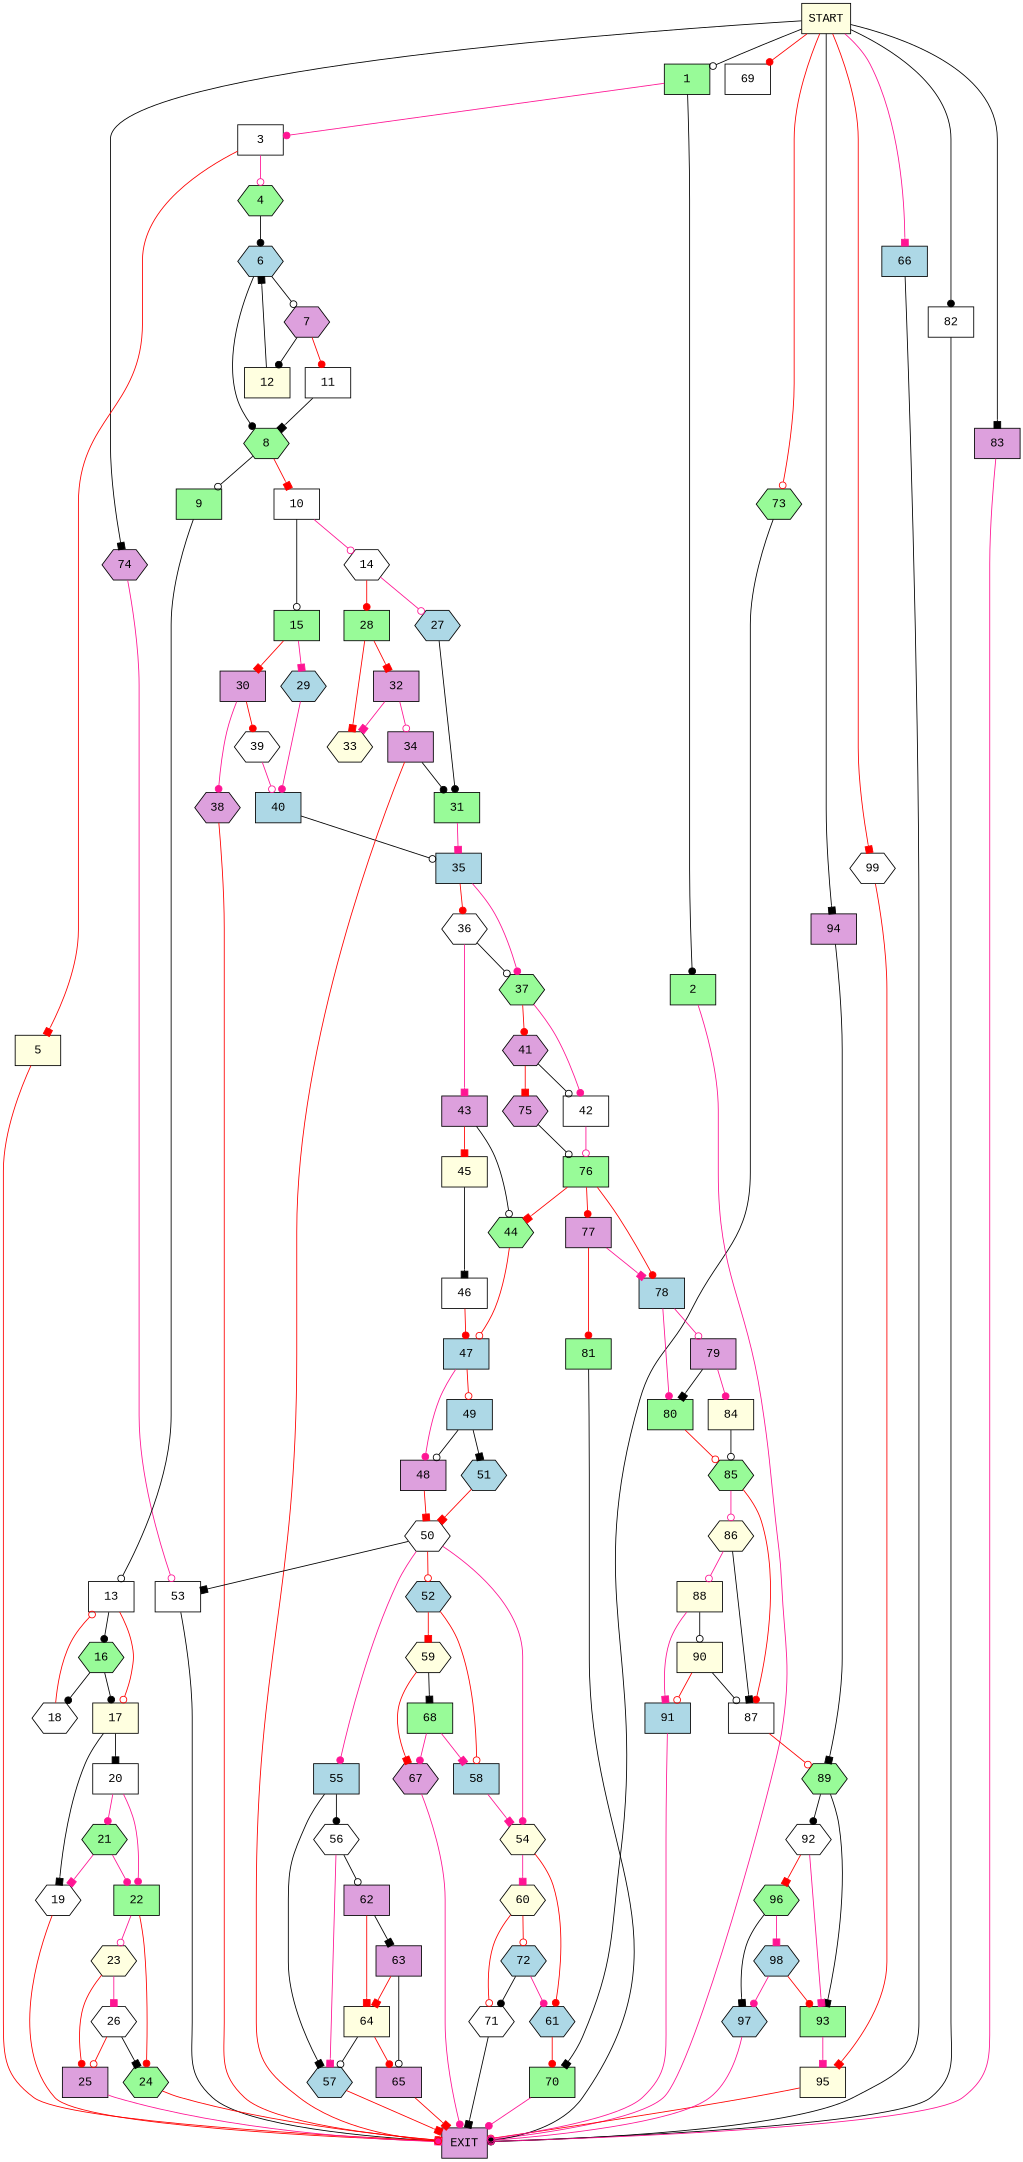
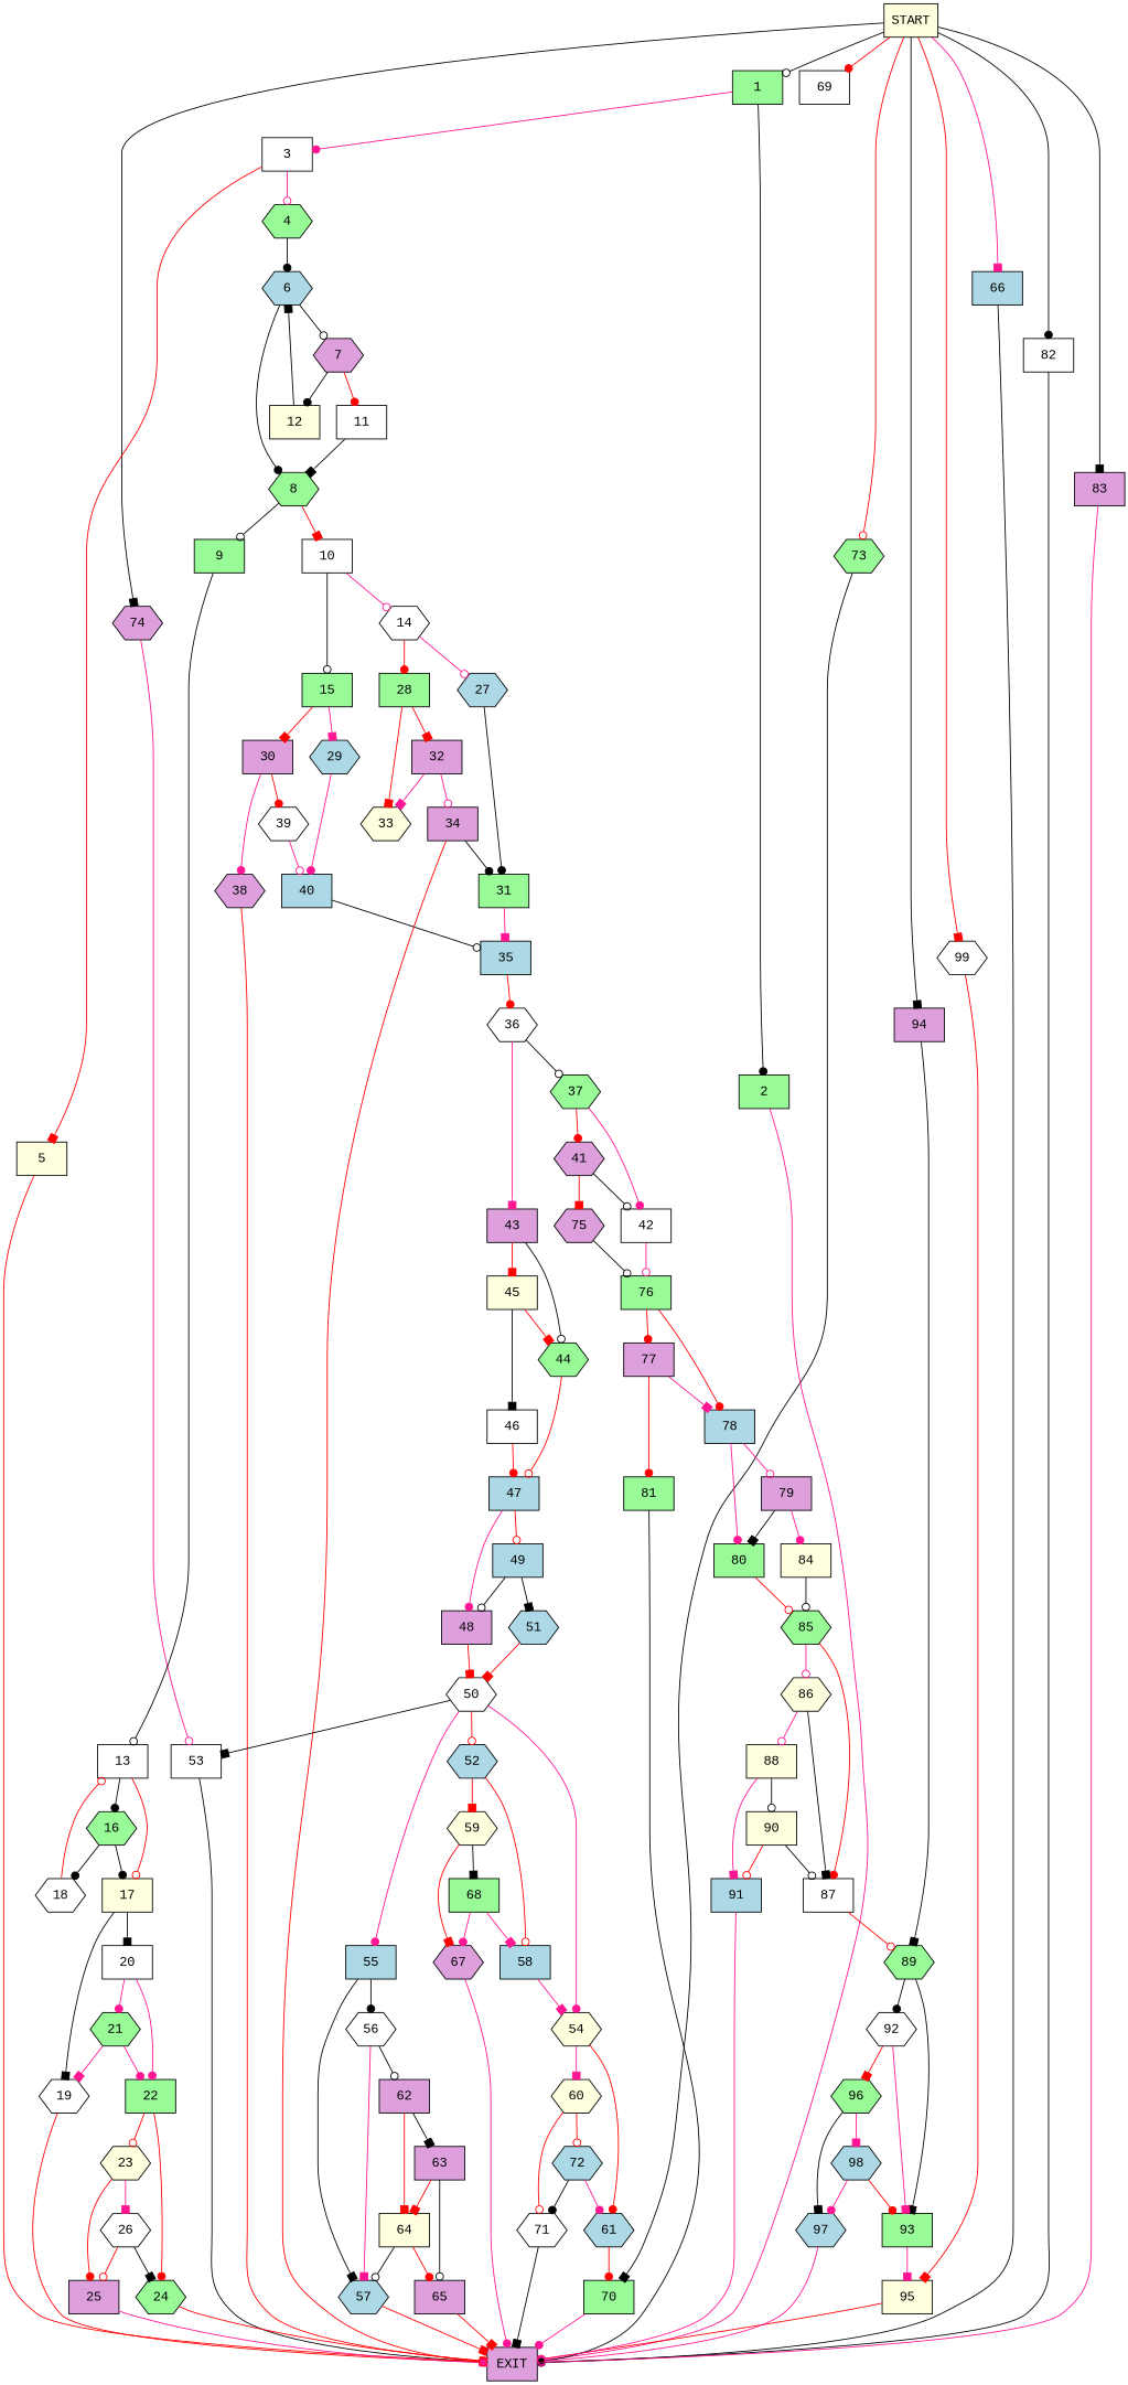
  digraph {
    fontname="Liberation Mono"
    node [fillcolor=palegreen fontname="Liberation Mono" shape=box style=filled]
    edge [arrowhead=box color=red fontname="Liberation Mono"]
    n1 [fillcolor=lightyellow label=START]
    1
    66 [fillcolor=lightblue]
    69 [fillcolor=white]
    73 [shape=hexagon]
    74 [fillcolor=plum shape=hexagon]
    82 [fillcolor=white]
    83 [fillcolor=plum]
    94 [fillcolor=plum]
    99 [fillcolor=white shape=hexagon]
    2
    3 [fillcolor=white]
    n13 [fillcolor=plum label=EXIT]
    70
    53 [fillcolor=white]
    89 [shape=hexagon]
    95 [fillcolor=lightyellow]
    4 [shape=hexagon]
    5 [fillcolor=lightyellow]
    6 [fillcolor=lightblue shape=hexagon]
    7 [fillcolor=plum shape=hexagon]
    8 [shape=hexagon]
    11 [fillcolor=white]
    12 [fillcolor=lightyellow]
    9
    10 [fillcolor=white]
    13 [fillcolor=white]
    14 [fillcolor=white shape=hexagon]
    15
    16 [shape=hexagon]
    17 [fillcolor=lightyellow]
    27 [fillcolor=lightblue shape=hexagon]
    28
    29 [fillcolor=lightblue shape=hexagon]
    30 [fillcolor=plum]
    18 [fillcolor=white shape=hexagon]
    19 [fillcolor=white shape=hexagon]
    20 [fillcolor=white]
    31
    32 [fillcolor=plum]
    33 [fillcolor=lightyellow shape=hexagon]
    40 [fillcolor=lightblue]
    38 [fillcolor=plum shape=hexagon]
    39 [fillcolor=white shape=hexagon]
    21 [shape=hexagon]
    22
    23 [fillcolor=lightyellow shape=hexagon]
    24 [shape=hexagon]
    25 [fillcolor=plum]
    26 [fillcolor=white shape=hexagon]
    35 [fillcolor=lightblue]
    34 [fillcolor=plum]
    36 [fillcolor=white shape=hexagon]
    37 [shape=hexagon]
    43 [fillcolor=plum]
    41 [fillcolor=plum shape=hexagon]
    42 [fillcolor=white]
    44 [shape=hexagon]
    45 [fillcolor=lightyellow]
    75 [fillcolor=plum shape=hexagon]
    76
    77 [fillcolor=plum]
    78 [fillcolor=lightblue]
    47 [fillcolor=lightblue]
    46 [fillcolor=white]
    48 [fillcolor=plum]
    49 [fillcolor=lightblue]
    50 [fillcolor=white shape=hexagon]
    51 [fillcolor=lightblue shape=hexagon]
    52 [fillcolor=lightblue shape=hexagon]
    54 [fillcolor=lightyellow shape=hexagon]
    55 [fillcolor=lightblue]
    58 [fillcolor=lightblue]
    59 [fillcolor=lightyellow shape=hexagon]
    60 [fillcolor=lightyellow shape=hexagon]
    61 [fillcolor=lightblue shape=hexagon]
    56 [fillcolor=white shape=hexagon]
    57 [fillcolor=lightblue shape=hexagon]
    67 [fillcolor=plum shape=hexagon]
    68
    71 [fillcolor=white shape=hexagon]
    72 [fillcolor=lightblue shape=hexagon]
    62 [fillcolor=plum]
    63 [fillcolor=plum]
    64 [fillcolor=lightyellow]
    65 [fillcolor=plum]
    81
    79 [fillcolor=plum]
    80
    84 [fillcolor=lightyellow]
    85 [shape=hexagon]
    86 [fillcolor=lightyellow shape=hexagon]
    87 [fillcolor=white]
    88 [fillcolor=lightyellow]
    90 [fillcolor=lightyellow]
    91 [fillcolor=lightblue]
    92 [fillcolor=white shape=hexagon]
    93
    96 [shape=hexagon]
    97 [fillcolor=lightblue shape=hexagon]
    98 [fillcolor=lightblue shape=hexagon]
    n1 -> 1 [arrowhead=odot color=black]
    n1 -> 66 [color=deeppink]
    n1 -> 69 [arrowhead=dot]
    n1 -> 73 [arrowhead=odot]
    n1 -> 74 [color=black]
    n1 -> 82 [arrowhead=dot color=black]
    n1 -> 83 [color=black]
    n1 -> 94 [color=black]
    n1 -> 99
    1 -> 2 [arrowhead=dot color=black]
    1 -> 3 [arrowhead=dot color=deeppink]
    66 -> n13 [arrowhead=odot color=black]
    73 -> 70 [color=black]
    74 -> 53 [arrowhead=odot color=deeppink]
    82 -> n13 [arrowhead=odot color=black]
    83 -> n13 [arrowhead=dot color=deeppink]
    94 -> 89 [color=black]
    99 -> 95
    2 -> n13 [arrowhead=dot color=deeppink]
    3 -> 4 [arrowhead=odot color=deeppink]
    3 -> 5
    70 -> n13 [arrowhead=dot color=deeppink]
    53 -> n13 [arrowhead=dot color=black]
    89 -> 92 [arrowhead=dot color=black]
    89 -> 93 [color=black]
    95 -> n13 [arrowhead=odot]
    4 -> 6 [arrowhead=dot color=black]
    5 -> n13 [arrowhead=dot]
    6 -> 7 [arrowhead=odot color=black]
    6 -> 8 [arrowhead=dot color=black]
    7 -> 11 [arrowhead=dot]
    7 -> 12 [arrowhead=dot color=black]
    8 -> 9 [arrowhead=odot color=black]
    8 -> 10
    11 -> 8 [color=black]
    12 -> 6 [color=black]
    9 -> 13 [arrowhead=odot color=black]
    10 -> 14 [arrowhead=odot color=deeppink]
    10 -> 15 [arrowhead=odot color=black]
    13 -> 16 [arrowhead=dot color=black]
    13 -> 17 [arrowhead=odot]
    14 -> 27 [arrowhead=odot color=deeppink]
    14 -> 28 [arrowhead=dot]
    15 -> 29 [color=deeppink]
    15 -> 30
    16 -> 17 [arrowhead=dot color=black]
    16 -> 18 [arrowhead=dot color=black]
    17 -> 19 [color=black]
    17 -> 20 [color=black]
    27 -> 31 [arrowhead=dot color=black]
    28 -> 32
    28 -> 33
    29 -> 40 [arrowhead=dot color=deeppink]
    30 -> 38 [arrowhead=dot color=deeppink]
    30 -> 39 [arrowhead=dot]
    18 -> 13 [arrowhead=odot]
    19 -> n13 [arrowhead=dot]
    20 -> 21 [arrowhead=dot color=deeppink]
    20 -> 22 [arrowhead=dot color=deeppink]
    31 -> 35 [color=deeppink]
    32 -> 33 [color=deeppink]
    32 -> 34 [arrowhead=odot color=deeppink]
    40 -> 35 [arrowhead=odot color=black]
    38 -> n13
    39 -> 40 [arrowhead=odot color=deeppink]
    21 -> 19 [color=deeppink]
    21 -> 22 [arrowhead=dot color=deeppink]
-   22 -> 23 [arrowhead=odot color=deeppink]
+   22 -> 23 [arrowhead=odot]
    22 -> 24 [arrowhead=dot]
    23 -> 25 [arrowhead=dot]
    23 -> 26 [color=deeppink]
    24 -> n13 [arrowhead=odot]
    25 -> n13 [color=deeppink]
    26 -> 24 [color=black]
    26 -> 25 [arrowhead=odot]
    35 -> 36 [arrowhead=dot]
-   35 -> 37 [arrowhead=dot color=deeppink]
    34 -> n13 [arrowhead=odot]
    34 -> 31 [arrowhead=dot color=black]
    36 -> 37 [arrowhead=odot color=black]
    36 -> 43 [color=deeppink]
    37 -> 41 [arrowhead=dot]
    37 -> 42 [arrowhead=dot color=deeppink]
    43 -> 44 [arrowhead=odot color=black]
    43 -> 45
    41 -> 42 [arrowhead=odot color=black]
    41 -> 75
    42 -> 76 [arrowhead=odot color=deeppink]
    44 -> 47 [arrowhead=odot]
-   76 -> 44
+   45 -> 44
    45 -> 46 [color=black]
    75 -> 76 [arrowhead=odot color=black]
    76 -> 77 [arrowhead=dot]
    76 -> 78 [arrowhead=dot]
    77 -> 78 [color=deeppink]
    77 -> 81 [arrowhead=dot]
    78 -> 79 [arrowhead=odot color=deeppink]
    78 -> 80 [arrowhead=dot color=deeppink]
    47 -> 48 [arrowhead=dot color=deeppink]
    47 -> 49 [arrowhead=odot]
    46 -> 47 [arrowhead=dot]
    48 -> 50
    49 -> 48 [arrowhead=odot color=black]
    49 -> 51 [color=black]
    50 -> 53 [color=black]
    50 -> 52 [arrowhead=odot]
    50 -> 54 [arrowhead=dot color=deeppink]
    50 -> 55 [arrowhead=dot color=deeppink]
    51 -> 50
    52 -> 58 [arrowhead=odot]
    52 -> 59
    54 -> 60 [color=deeppink]
    54 -> 61 [arrowhead=dot]
    55 -> 56 [arrowhead=dot color=black]
    55 -> 57 [color=black]
    58 -> 54 [color=deeppink]
    59 -> 67
    59 -> 68 [color=black]
    60 -> 71 [arrowhead=odot]
    60 -> 72 [arrowhead=odot]
    61 -> 70 [arrowhead=dot]
    56 -> 57 [color=deeppink]
    56 -> 62 [arrowhead=odot color=black]
    57 -> n13
    67 -> n13 [arrowhead=dot color=deeppink]
    68 -> 58 [color=deeppink]
    68 -> 67 [arrowhead=dot color=deeppink]
    71 -> n13 [color=black]
    72 -> 61 [arrowhead=dot color=deeppink]
    72 -> 71 [arrowhead=dot color=black]
    62 -> 63 [color=black]
    62 -> 64
    63 -> 64
    63 -> 65 [arrowhead=odot color=black]
    64 -> 57 [arrowhead=odot color=black]
    64 -> 65 [arrowhead=dot]
    65 -> n13
    81 -> n13 [arrowhead=dot color=black]
    79 -> 80 [color=black]
    79 -> 84 [arrowhead=dot color=deeppink]
    80 -> 85 [arrowhead=odot]
    84 -> 85 [arrowhead=odot color=black]
    85 -> 86 [arrowhead=odot color=deeppink]
    85 -> 87 [arrowhead=dot]
    86 -> 87 [color=black]
    86 -> 88 [arrowhead=odot color=deeppink]
    87 -> 89 [arrowhead=odot]
    88 -> 90 [arrowhead=odot color=black]
    88 -> 91 [color=deeppink]
    90 -> 87 [arrowhead=odot color=black]
    90 -> 91 [arrowhead=odot]
    91 -> n13 [arrowhead=odot color=deeppink]
    92 -> 93 [color=deeppink]
    92 -> 96
    93 -> 95 [color=deeppink]
    96 -> 97 [color=black]
    96 -> 98 [color=deeppink]
    97 -> n13 [arrowhead=odot color=deeppink]
    98 -> 93 [arrowhead=dot]
    98 -> 97 [arrowhead=dot color=deeppink]
  }
